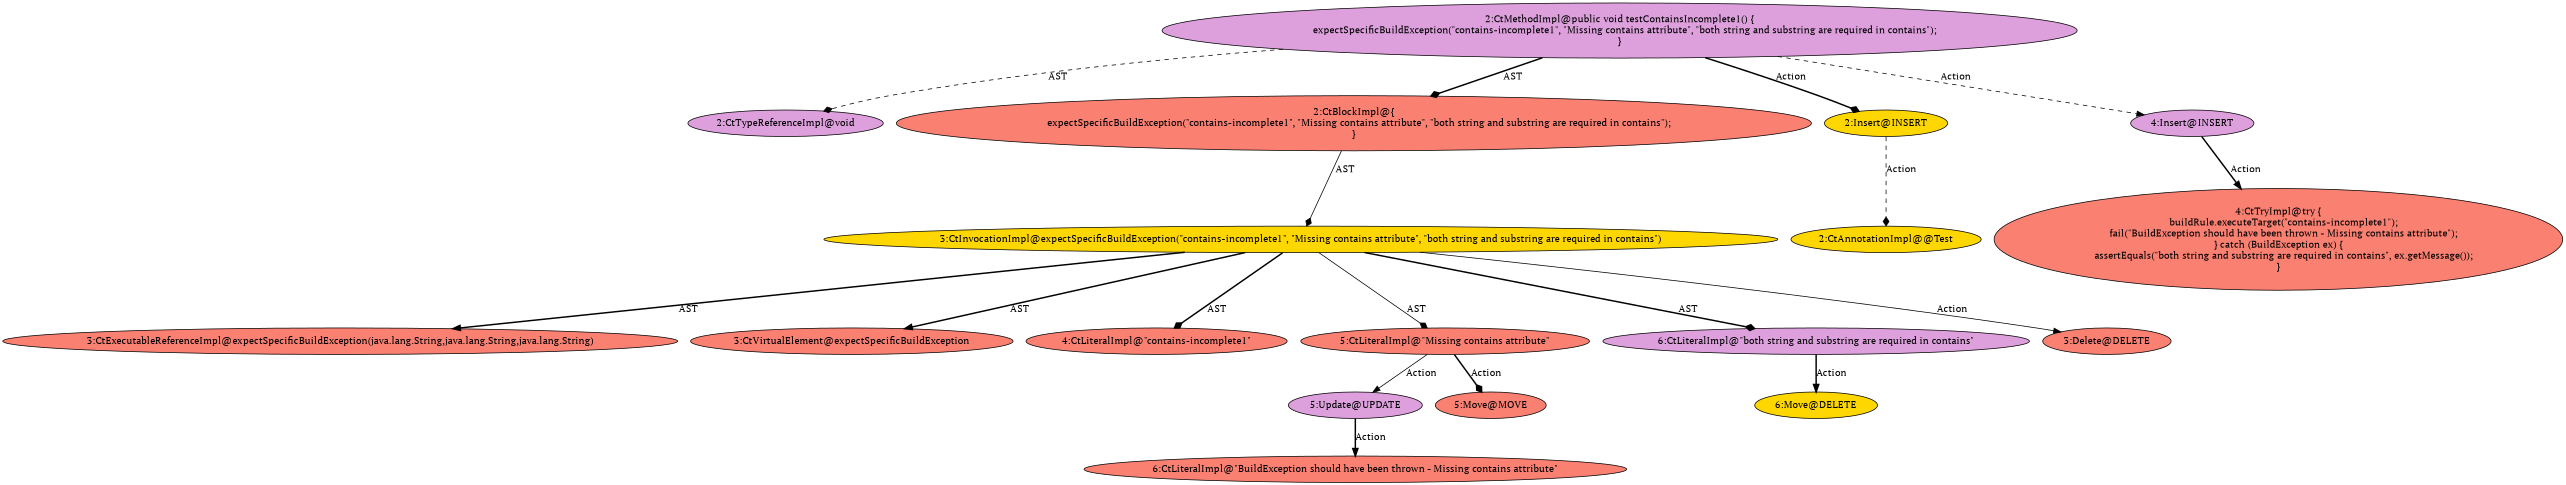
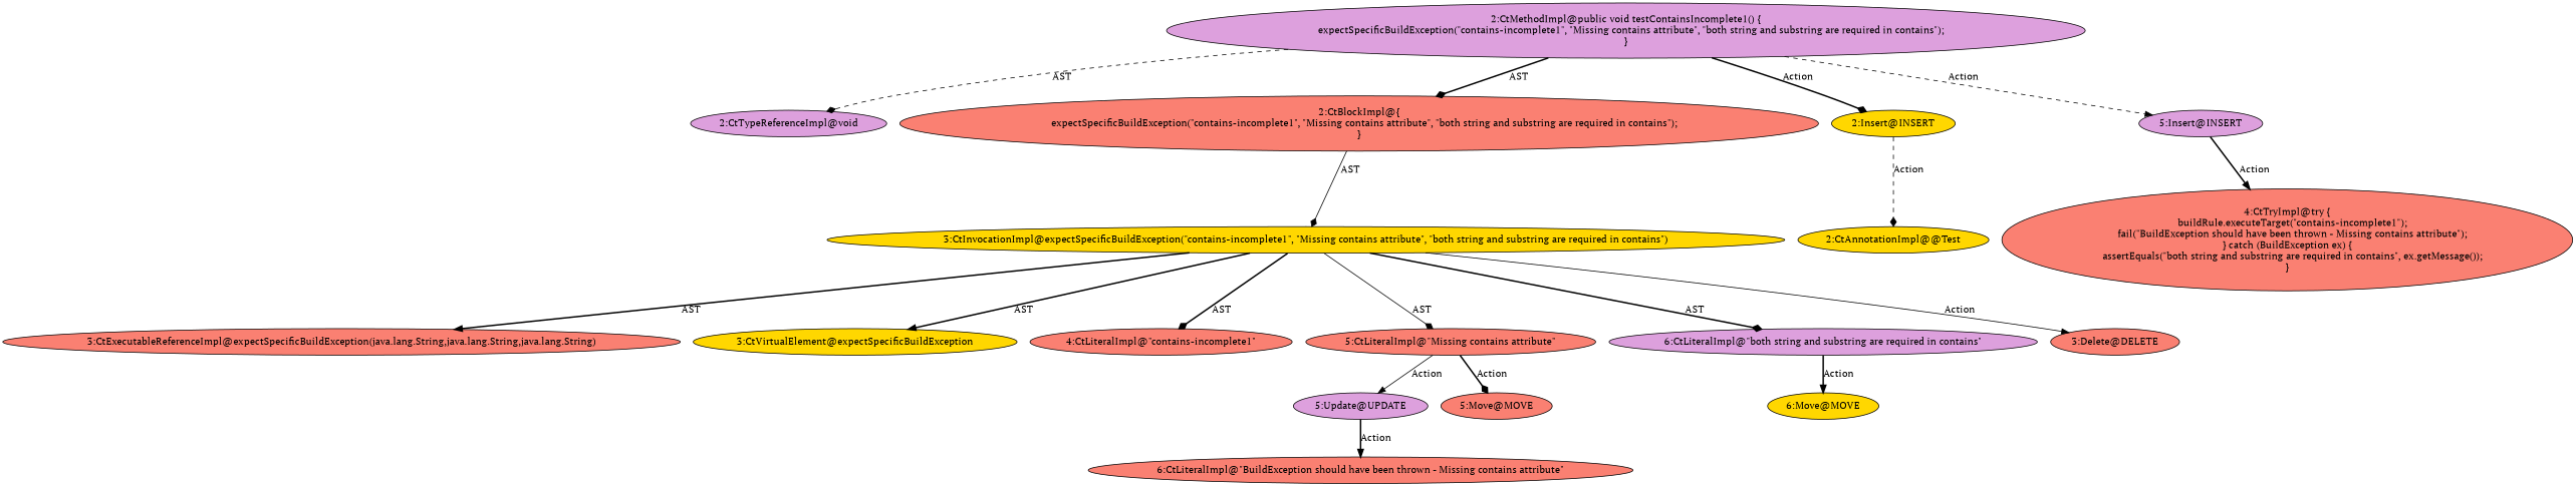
  digraph {
    fontname="PT Serif"
    node [fillcolor=salmon fontname="PT Serif" shape=ellipse style=filled]
    edge [arrowhead=diamond fontname="PT Serif" style=bold]
    n1 [fillcolor=plum label="2:CtTypeReferenceImpl@void"]
    n2 [label="3:CtExecutableReferenceImpl@expectSpecificBuildException(java.lang.String,java.lang.String,java.lang.String)"]
-   n3 [label="3:CtVirtualElement@expectSpecificBuildException"]
+   n3 [fillcolor=gold label="3:CtVirtualElement@expectSpecificBuildException"]
    n4 [label="4:CtLiteralImpl@\"contains-incomplete1\""]
    n5 [label="5:CtLiteralImpl@\"Missing contains attribute\""]
    n6 [fillcolor=plum label="5:Update@UPDATE"]
    n7 [label="5:Move@MOVE"]
    n8 [label="6:CtLiteralImpl@\"BuildException should have been thrown - Missing contains attribute\""]
    n9 [fillcolor=plum label="6:CtLiteralImpl@\"both string and substring are required in contains\""]
-   n10 [fillcolor=gold label="6:Move@DELETE"]
+   n10 [fillcolor=gold label="6:Move@MOVE"]
    n11 [fillcolor=gold label="3:CtInvocationImpl@expectSpecificBuildException(\"contains-incomplete1\", \"Missing contains attribute\", \"both string and substring are required in contains\")"]
    n12 [label="3:Delete@DELETE"]
    n13 [label="2:CtBlockImpl@\{\n    expectSpecificBuildException(\"contains-incomplete1\", \"Missing contains attribute\", \"both string and substring are required in contains\");\n\}"]
    n14 [fillcolor=plum label="2:CtMethodImpl@public void testContainsIncomplete1() \{\n    expectSpecificBuildException(\"contains-incomplete1\", \"Missing contains attribute\", \"both string and substring are required in contains\");\n\}"]
    n15 [fillcolor=gold label="2:Insert@INSERT"]
-   n16 [fillcolor=plum label="4:Insert@INSERT"]
+   n16 [fillcolor=plum label="5:Insert@INSERT"]
    n17 [fillcolor=gold label="2:CtAnnotationImpl@@Test"]
    n18 [label="4:CtTryImpl@try \{\n    buildRule.executeTarget(\"contains-incomplete1\");\n    fail(\"BuildException should have been thrown - Missing contains attribute\");\n\} catch (BuildException ex) \{\n    assertEquals(\"both string and substring are required in contains\", ex.getMessage());\n\}"]
    n5 -> n6 [arrowhead=normal label=Action style=solid]
    n5 -> n7 [label=Action]
    n6 -> n8 [arrowhead=normal label=Action]
    n9 -> n10 [arrowhead=normal label=Action]
    n11 -> n2 [arrowhead=normal label=AST]
    n11 -> n3 [arrowhead=normal label=AST]
    n11 -> n4 [label=AST]
    n11 -> n5 [label=AST style=solid]
    n11 -> n9 [label=AST]
    n11 -> n12 [arrowhead=normal label=Action style=solid]
    n13 -> n11 [label=AST style=solid]
    n14 -> n1 [label=AST style=dashed]
    n14 -> n13 [label=AST]
    n14 -> n15 [label=Action]
    n14 -> n16 [arrowhead=normal label=Action style=dashed]
    n15 -> n17 [label=Action style=dashed]
    n16 -> n18 [arrowhead=normal label=Action]
  }
